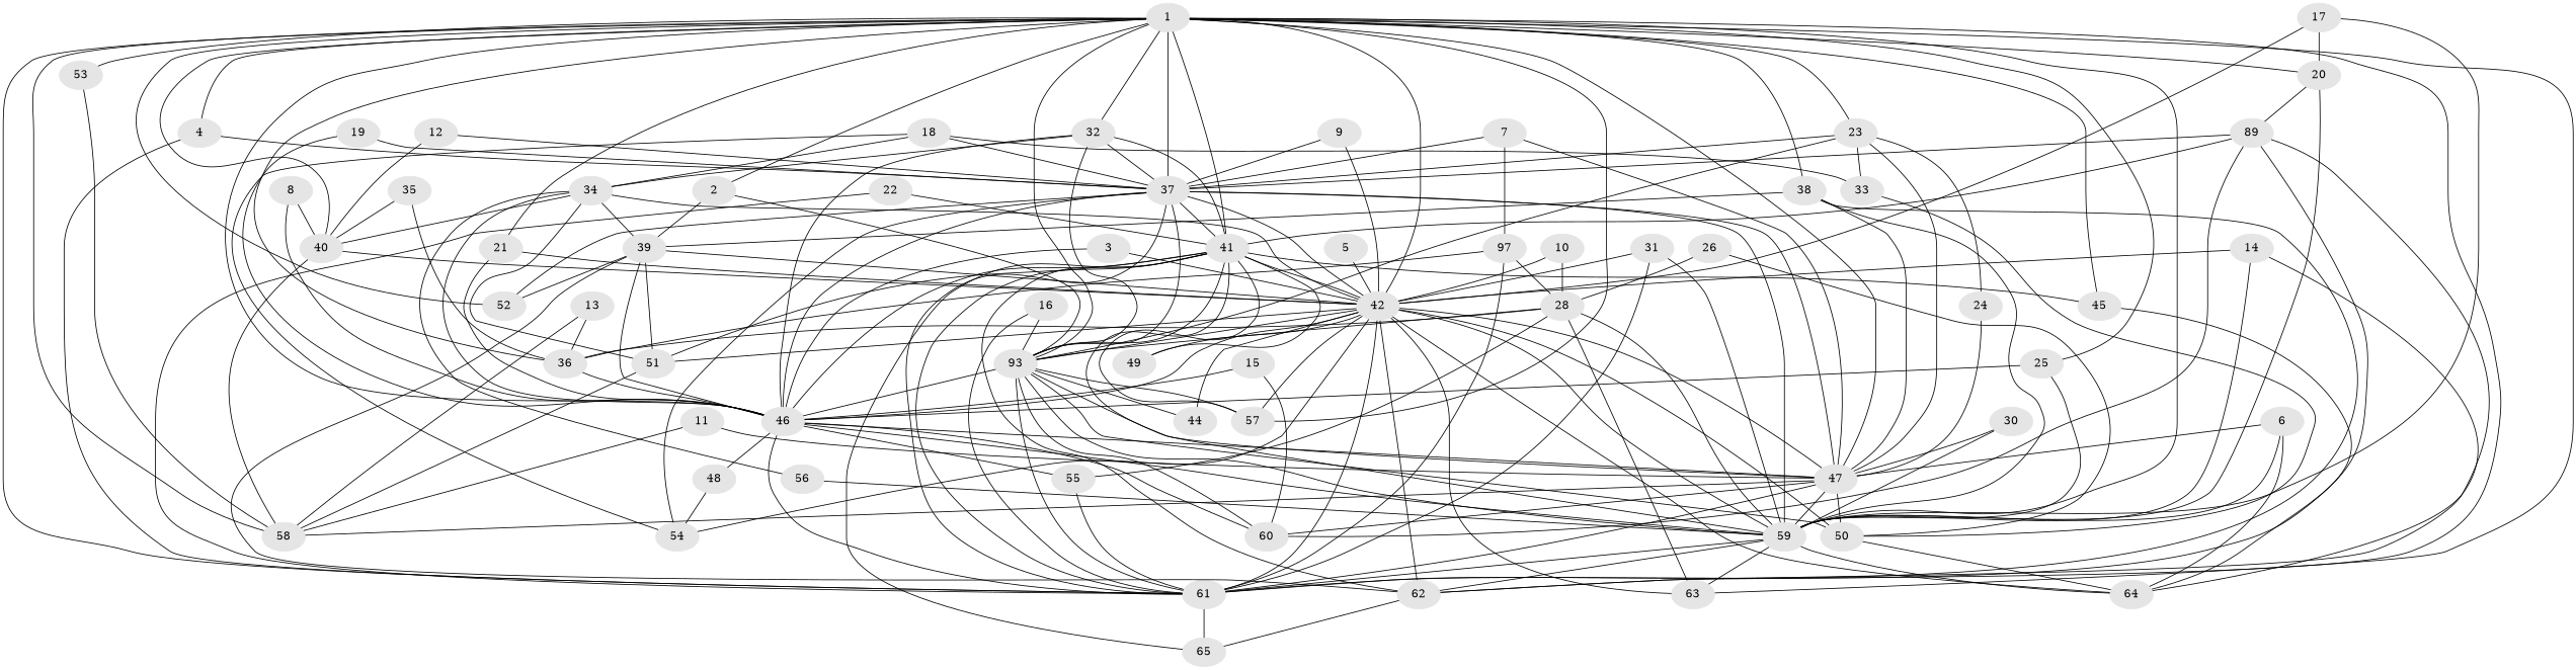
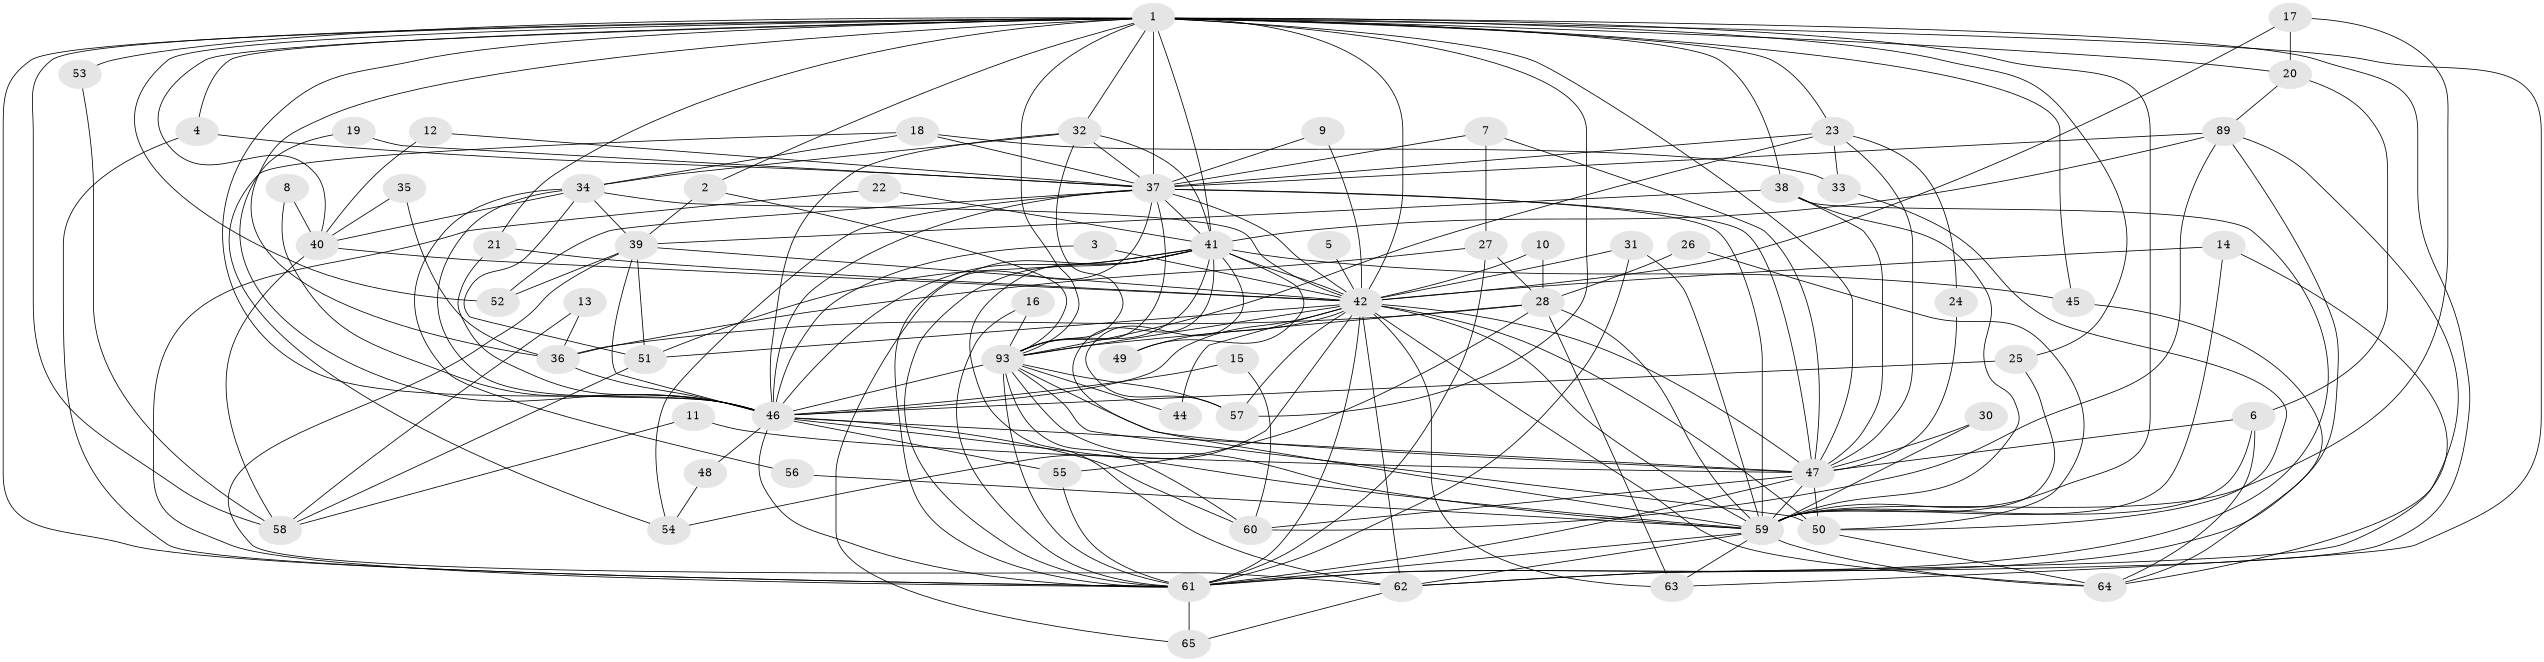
  graph {
    node [color=gray90 style=filled]
    edge [weight=1.0]
    1
    2
    4
    20
    21
    23
    25
    32
    36
    37
    38
    40
    41
    42
    n15 [label=93]
    45
    46
    47
    52
    53
    57
    58
    59
    61
    62
    63
    39
    n28 [label=89]
    33
    24
    34
    54
    51
    49
    65
    64
    50
    44
    60
    55
    48
    3
    5
    6
    7
-   27 [label=97]
+   27
    28
    8
    9
    10
    11
    12
    13
    14
    15
    16
    17
    18
    56
    19
    22
    26
    30
    31
    35
    1 -- 2
    1 -- 4
    1 -- 20
    1 -- 21
    1 -- 23
    1 -- 25
    1 -- 32
    1 -- 36
    1 -- 37 [weight=3.0]
    1 -- 38
    1 -- 40
    1 -- 41 [weight=2.0]
    1 -- 42 [weight=3.0]
    1 -- n15 [weight=2.0]
    1 -- 45
    1 -- 46 [weight=2.0]
    1 -- 47 [weight=2.0]
    1 -- 52
    1 -- 53
    1 -- 57
    1 -- 58 [weight=2.0]
    1 -- 59 [weight=2.0]
    1 -- 61 [weight=2.0]
    1 -- 62
    1 -- 63
    2 -- n15
    2 -- 39
    4 -- 37
    4 -- 61
-   20 -- 59
+   20 -- 6
    20 -- n28
    21 -- 42
    21 -- 46
    23 -- 37
    23 -- n15
    23 -- 47
    23 -- 33
    23 -- 24
    25 -- 46
    25 -- 59
    32 -- 37
    32 -- 41
    32 -- n15
    32 -- 46
    32 -- 34
    36 -- 46
    37 -- 41
    37 -- 42 [weight=2.0]
    37 -- n15
    37 -- 46
    37 -- 47
    37 -- 52
    37 -- 59 [weight=3.0]
    37 -- 61
    37 -- 54
    38 -- 47 [weight=2.0]
    38 -- 59
    38 -- 61
    38 -- 39
    40 -- 42
    40 -- 58
    41 -- 42
    41 -- n15
    41 -- 45
    41 -- 46
    41 -- 57
    41 -- 59
    41 -- 61
    41 -- 62
    41 -- 51
    41 -- 49
    41 -- 65
    42 -- n15
    42 -- 46
    42 -- 47
    42 -- 57
    42 -- 59 [weight=2.0]
    42 -- 61 [weight=3.0]
    42 -- 62
    42 -- 63
    42 -- 54
    42 -- 51
    42 -- 49
    42 -- 64
    42 -- 50 [weight=2.0]
    42 -- 44
    n15 -- 46 [weight=3.0]
    n15 -- 47
    n15 -- 57
    n15 -- 59
    n15 -- 61
    n15 -- 50 [weight=2.0]
    n15 -- 44
    n15 -- 60
    45 -- 64
    46 -- 47
    46 -- 59
    46 -- 61
    46 -- 60
    46 -- 55
    46 -- 48
-   47 -- 58
    47 -- 59
    47 -- 61 [weight=2.0]
    47 -- 50
    47 -- 60
    53 -- 58
    59 -- 61
    59 -- 62
    59 -- 63
    59 -- 64
    61 -- 65
    62 -- 65
    39 -- 42
    39 -- 46
    39 -- 52
    39 -- 62
    39 -- 51
    n28 -- 37
    n28 -- 41 [weight=2.0]
    n28 -- 61
    n28 -- 62
    n28 -- 60
    33 -- 50
    24 -- 47
    34 -- 40
    34 -- 42
    34 -- 46
    34 -- 39
    34 -- 51
    34 -- 56
    51 -- 58
    50 -- 64
    55 -- 61
    48 -- 54
    3 -- 42
    3 -- 46
    5 -- 42
    6 -- 47
    6 -- 59
    6 -- 64
    7 -- 37
    7 -- 47
    7 -- 27
    27 -- 36
    27 -- 61
    27 -- 28
    28 -- 36
    28 -- n15
    28 -- 59
    28 -- 63
    28 -- 55
    8 -- 40
    8 -- 46
    9 -- 37
    9 -- 42
    10 -- 42
    10 -- 28
    11 -- 47
    11 -- 58
    12 -- 37
    12 -- 40
    13 -- 36
    13 -- 58
    14 -- 42
    14 -- 59
    14 -- 64
    15 -- 46
    15 -- 60
    16 -- n15
    16 -- 61
    17 -- 20
    17 -- 42
    17 -- 59
    18 -- 37
    18 -- 33
    18 -- 34
    18 -- 54
    56 -- 59
    19 -- 37
    19 -- 46
    22 -- 41
    22 -- 61
    26 -- 50
    26 -- 28
    30 -- 47
    30 -- 59
    31 -- 42
    31 -- 59
    31 -- 61
    35 -- 36
    35 -- 40
  }
